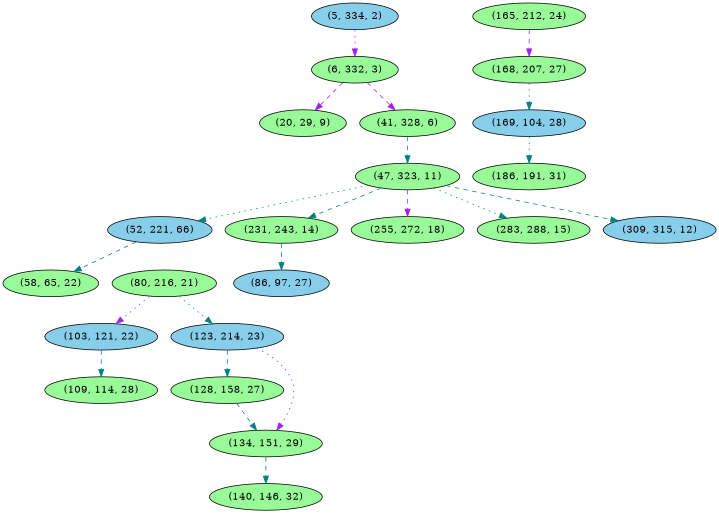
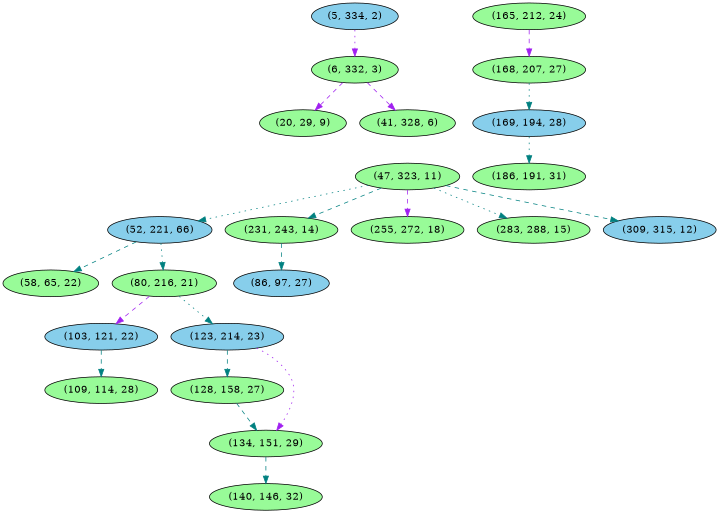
  digraph {
    node [fillcolor=palegreen style=filled]
    edge [color=teal style=dashed]
    "(5, 334, 2)" [fillcolor=skyblue]
    "(6, 332, 3)"
    "(20, 29, 9)"
    "(41, 328, 6)"
    "(47, 323, 11)"
    n6 [fillcolor=skyblue label="(52, 221, 66)"]
    "(231, 243, 14)"
    "(255, 272, 18)"
    "(283, 288, 15)"
    "(309, 315, 12)" [fillcolor=skyblue]
    "(58, 65, 22)"
    "(80, 216, 21)"
    "(86, 97, 27)" [fillcolor=skyblue]
    "(103, 121, 22)" [fillcolor=skyblue]
    "(123, 214, 23)" [fillcolor=skyblue]
    "(109, 114, 28)"
    "(128, 158, 27)"
    "(134, 151, 29)"
    "(165, 212, 24)"
    "(168, 207, 27)"
    "(140, 146, 32)"
-   "(169, 194, 28)" [fillcolor=skyblue label="(169, 104, 28)"]
+   "(169, 194, 28)" [fillcolor=skyblue]
    "(186, 191, 31)"
    "(5, 334, 2)" -> "(6, 332, 3)" [color=purple style=dotted]
    "(6, 332, 3)" -> "(20, 29, 9)" [color=purple]
    "(6, 332, 3)" -> "(41, 328, 6)" [color=purple]
-   "(41, 328, 6)" -> "(47, 323, 11)"
    "(47, 323, 11)" -> n6 [style=dotted]
    "(47, 323, 11)" -> "(231, 243, 14)"
    "(47, 323, 11)" -> "(255, 272, 18)" [color=purple]
    "(47, 323, 11)" -> "(283, 288, 15)" [style=dotted]
    "(47, 323, 11)" -> "(309, 315, 12)"
    n6 -> "(58, 65, 22)"
+   n6 -> "(80, 216, 21)" [style=dotted]
    "(231, 243, 14)" -> "(86, 97, 27)"
-   "(80, 216, 21)" -> "(103, 121, 22)" [color=purple style=dotted]
+   "(80, 216, 21)" -> "(103, 121, 22)" [color=purple]
    "(80, 216, 21)" -> "(123, 214, 23)" [style=dotted]
    "(103, 121, 22)" -> "(109, 114, 28)"
    "(123, 214, 23)" -> "(128, 158, 27)"
    "(123, 214, 23)" -> "(134, 151, 29)" [color=purple style=dotted]
    "(128, 158, 27)" -> "(134, 151, 29)"
    "(134, 151, 29)" -> "(140, 146, 32)"
    "(165, 212, 24)" -> "(168, 207, 27)" [color=purple]
    "(168, 207, 27)" -> "(169, 194, 28)" [style=dotted]
    "(169, 194, 28)" -> "(186, 191, 31)" [style=dotted]
  }
